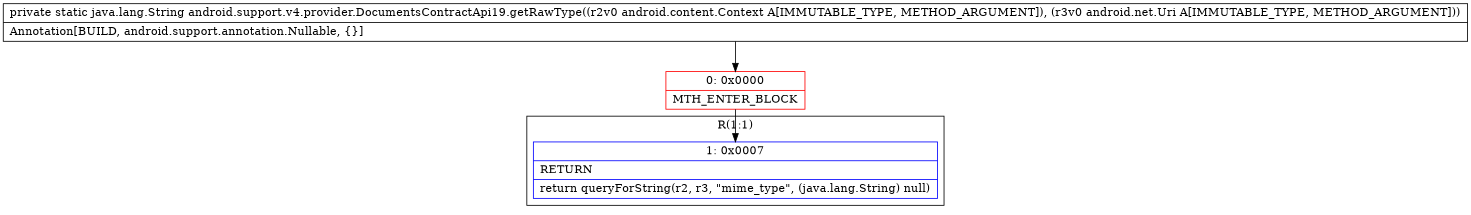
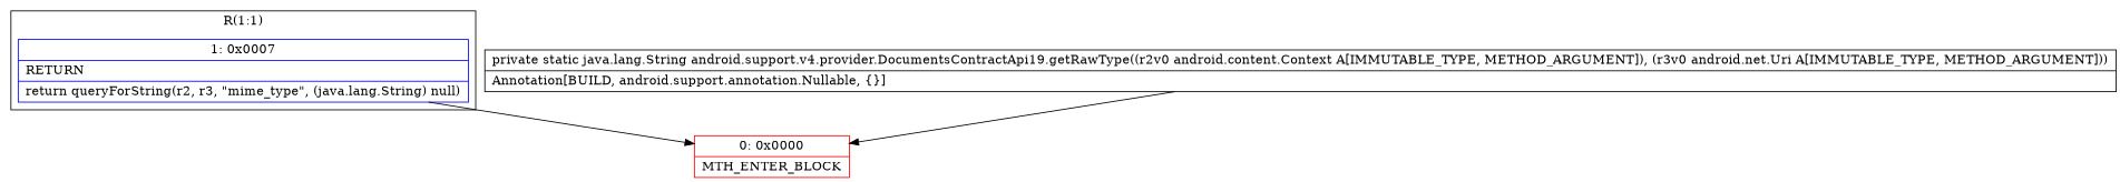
  digraph {
    node [shape=record]
    n1 [color=blue label="{1\:\ 0x0007|RETURN\l|return queryForString(r2, r3, \"mime_type\", (java.lang.String) null)\l}"]
    n2 [color=red label="{0\:\ 0x0000|MTH_ENTER_BLOCK\l}"]
    n3 [label="{private static java.lang.String android.support.v4.provider.DocumentsContractApi19.getRawType((r2v0 android.content.Context A[IMMUTABLE_TYPE, METHOD_ARGUMENT]), (r3v0 android.net.Uri A[IMMUTABLE_TYPE, METHOD_ARGUMENT]))  | Annotation[BUILD, android.support.annotation.Nullable, \{\}]\l}"]
    subgraph cluster_1 {
      label="R(1:1)"
      n1
    }
-   n2 -> n1
+   n1 -> n2
    n3 -> n2
  }
